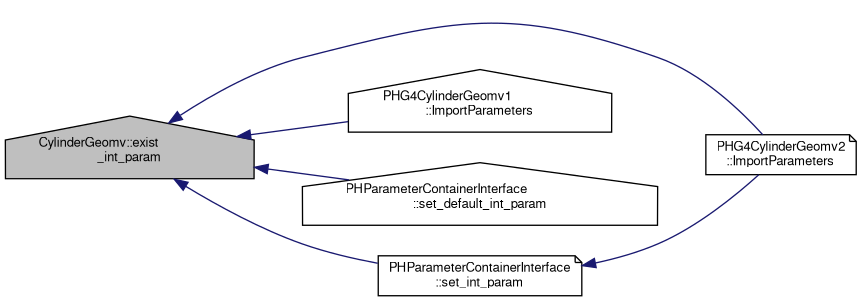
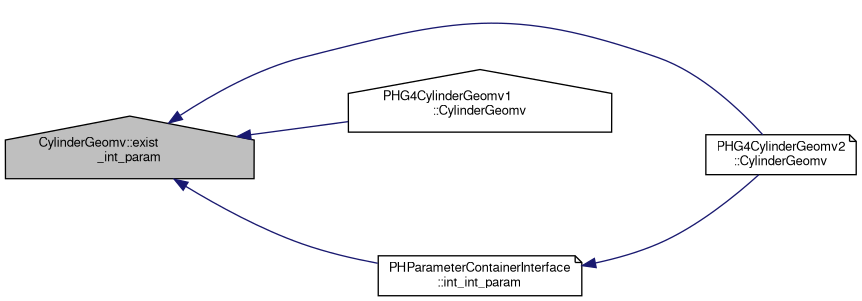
  digraph {
    rankdir=LR
    node [color=black fontname=FreeSans fontsize=10 shape=house]
    edge [color=midnightblue dir=back fontname=FreeSans fontsize=10 labelfontname=FreeSans labelfontsize=10 style=solid]
    n1 [fillcolor=grey75 fontcolor=black height=0.2 label="CylinderGeomv::exist\l_int_param" style=filled width=0.4]
-   n2 [height=0.2 label="PHG4CylinderGeomv2\l::ImportParameters" shape=note width=0.4]
-   n3 [height=0.2 label="PHG4CylinderGeomv1\l::ImportParameters" width=0.4]
-   n4 [height=0.2 label="PHParameterContainerInterface\l::set_default_int_param" width=0.4]
-   n5 [height=0.2 label="PHParameterContainerInterface\l::set_int_param" shape=note width=0.4]
+   n2 [height=0.2 label="PHG4CylinderGeomv2\l::CylinderGeomv" shape=note width=0.4]
+   n3 [height=0.2 label="PHG4CylinderGeomv1\l::CylinderGeomv" width=0.4]
+   n5 [height=0.2 label="PHParameterContainerInterface\l::int_int_param" shape=note width=0.4]
    n1 -> n2
    n1 -> n3
-   n1 -> n4
    n1 -> n5
    n5 -> n2
  }
